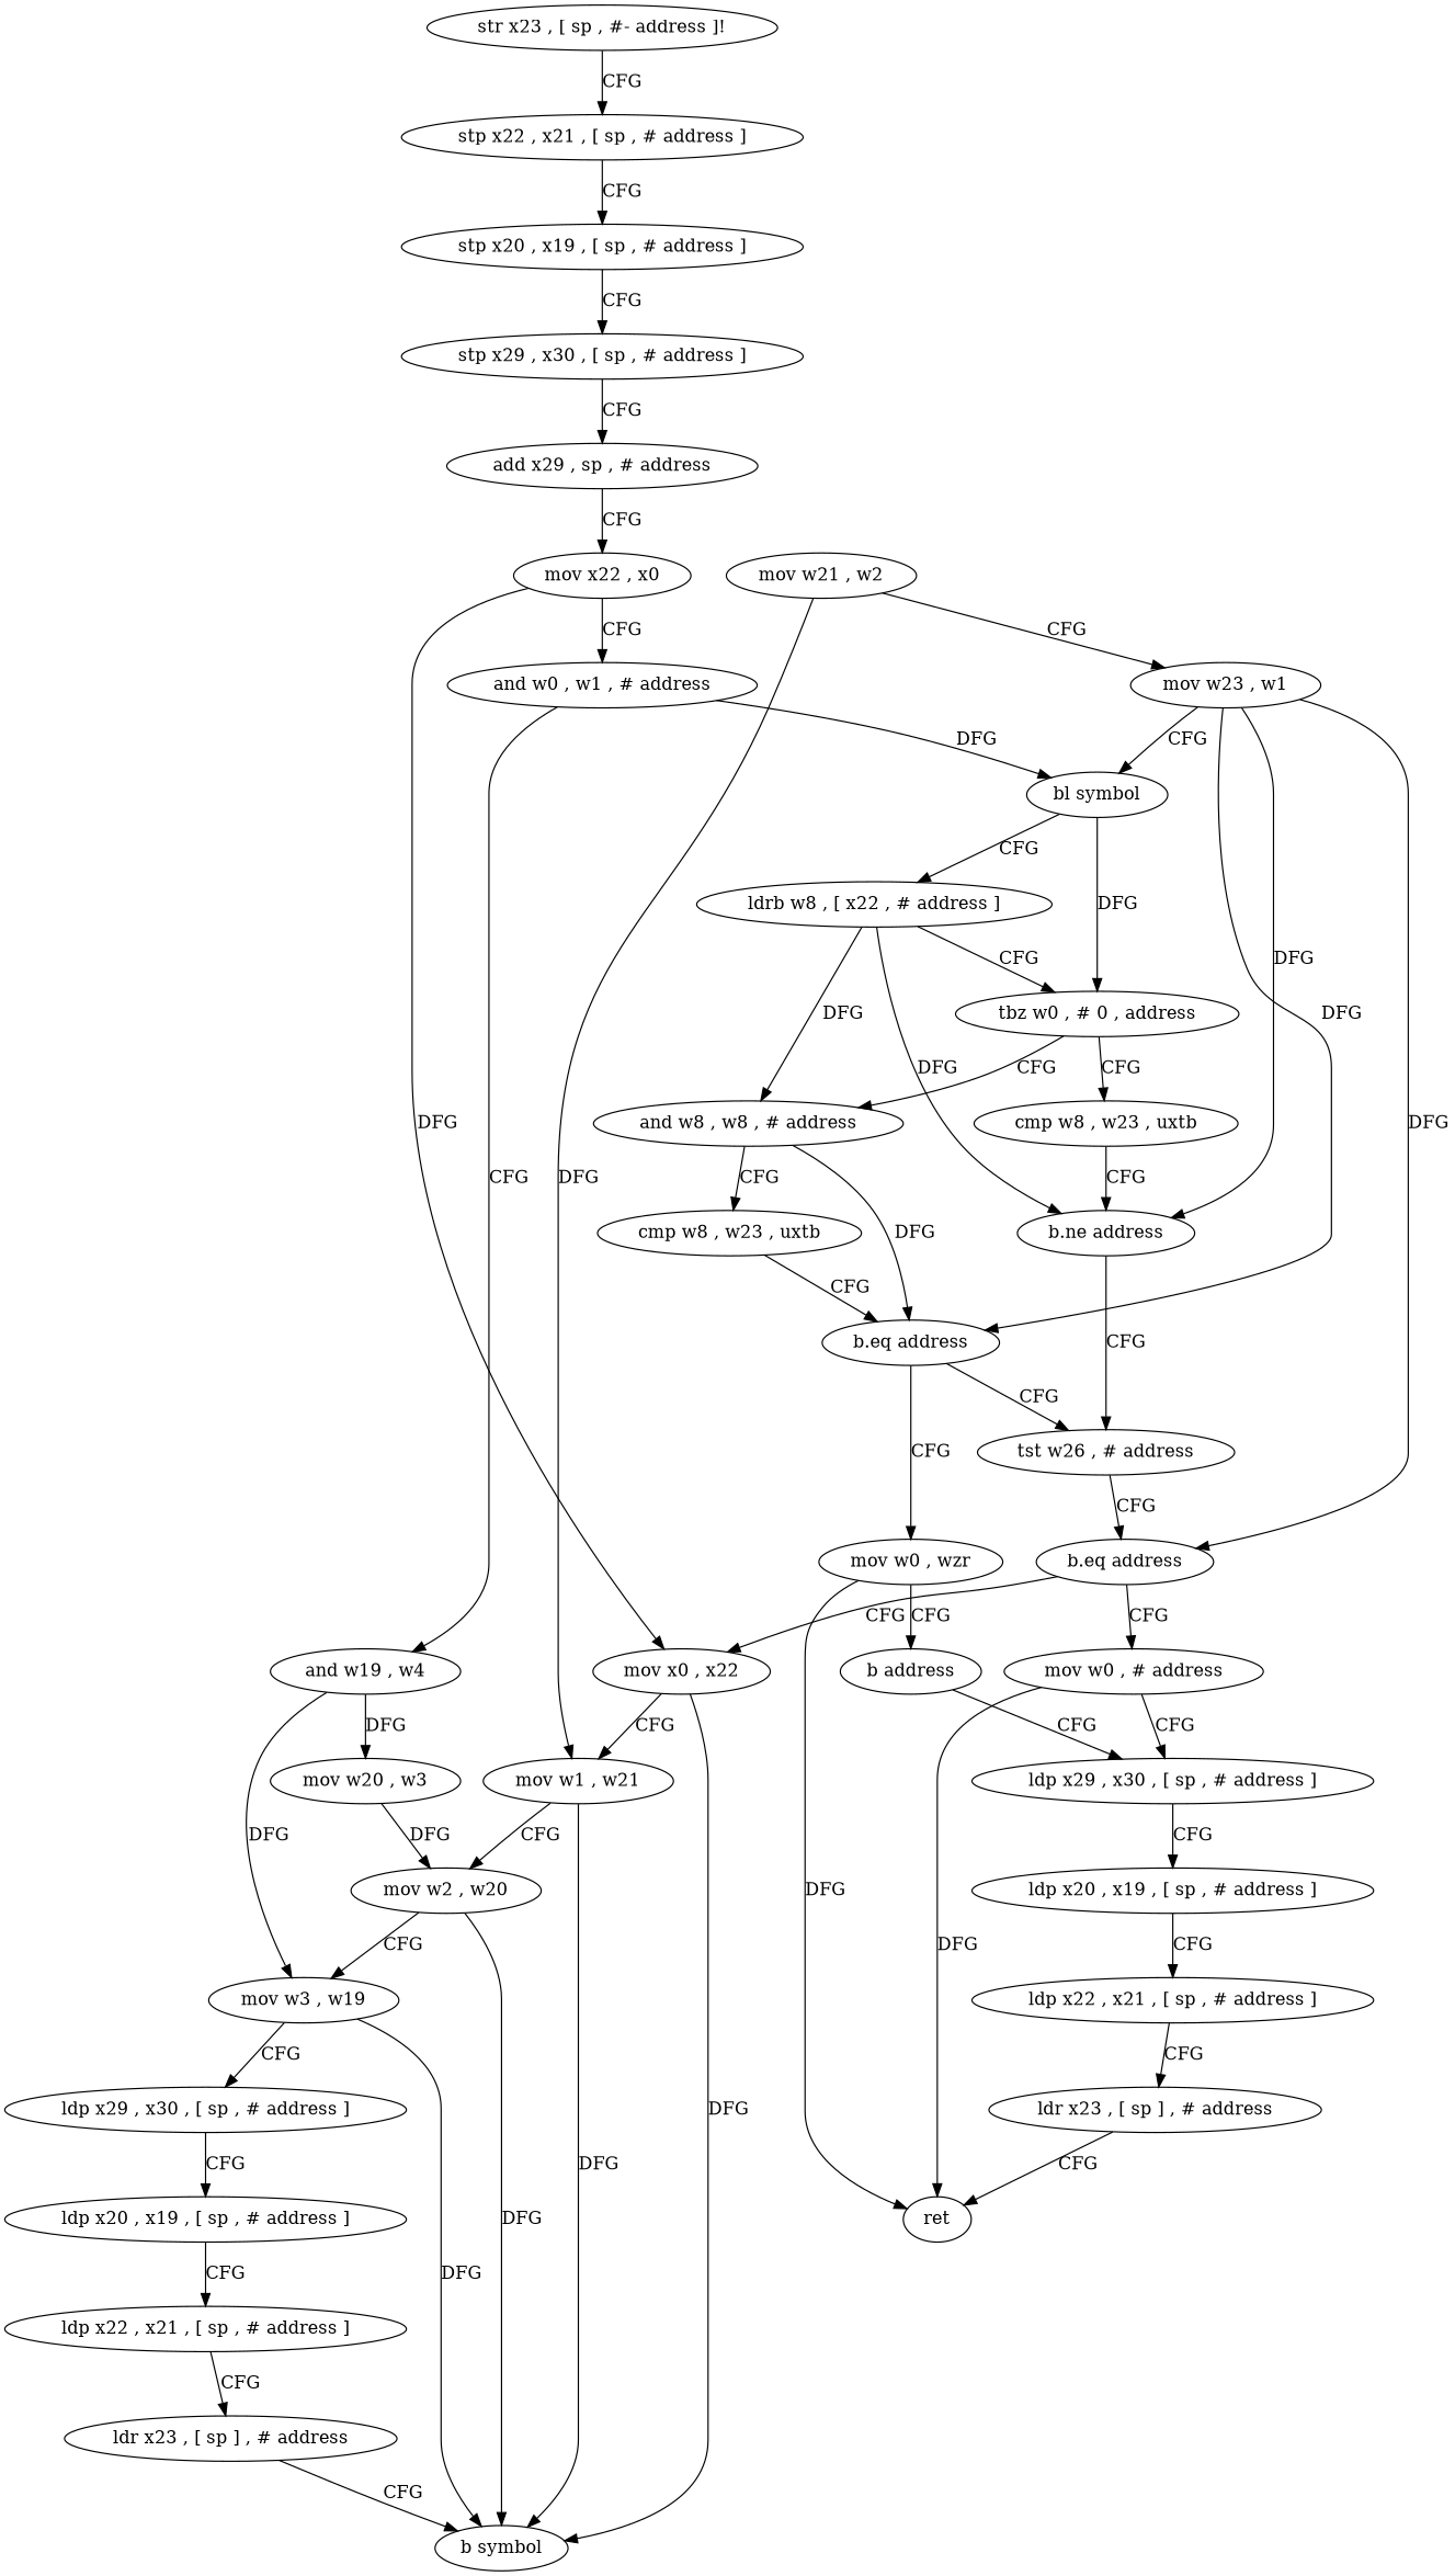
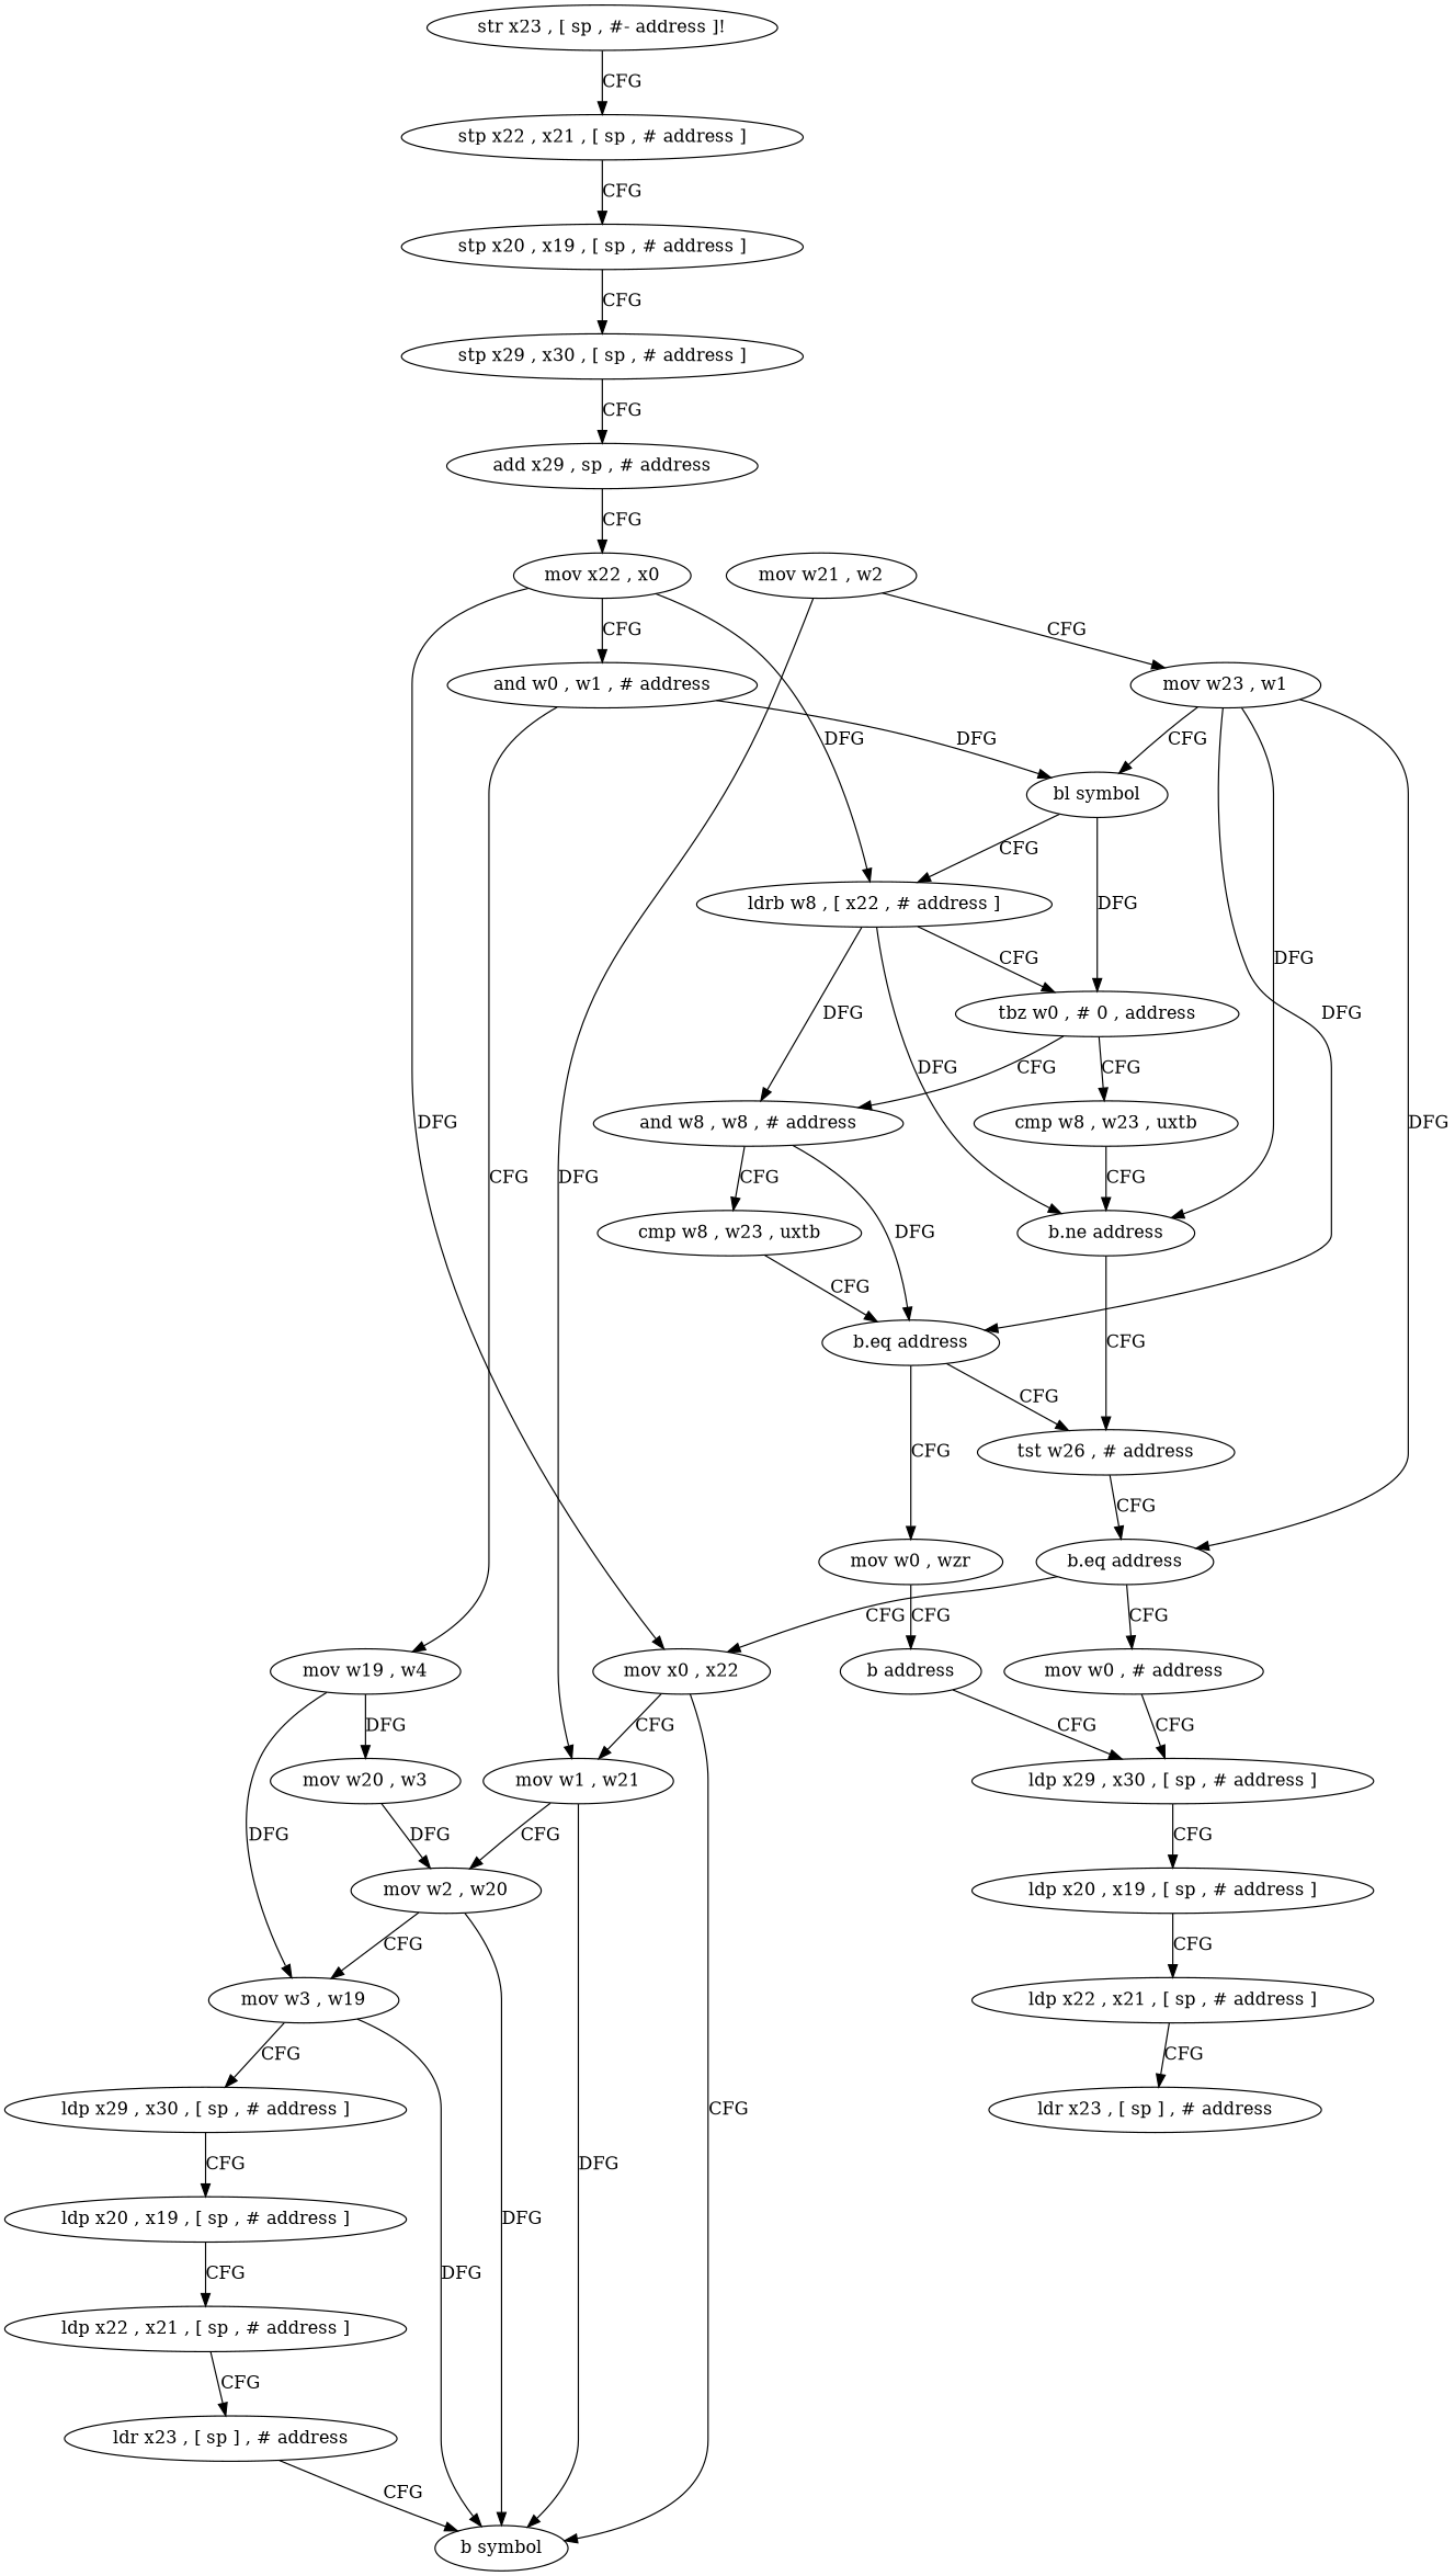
  digraph {
    n1 [label="str x23 , [ sp , #- address ]!"]
    n2 [label="stp x22 , x21 , [ sp , # address ]"]
    n3 [label="stp x20 , x19 , [ sp , # address ]"]
    n4 [label="stp x29 , x30 , [ sp , # address ]"]
    n5 [label="add x29 , sp , # address"]
    n6 [label="mov x22 , x0"]
    n7 [label="and w0 , w1 , # address"]
    n8 [label="ldrb w8 , [ x22 , # address ]"]
    n9 [label="mov x0 , x22"]
-   n10 [label="and w19 , w4"]
+   n10 [label="mov w19 , w4"]
    n11 [label="bl symbol"]
    n12 [label="b.ne address"]
    n13 [label="tbz w0 , # 0 , address"]
    n14 [label="and w8 , w8 , # address"]
    n15 [label="mov w1 , w21"]
    n16 [label="b symbol"]
    n17 [label="mov w20 , w3"]
    n18 [label="mov w3 , w19"]
    n19 [label="mov w2 , w20"]
    n20 [label="ldp x29 , x30 , [ sp , # address ]"]
    n21 [label="mov w21 , w2"]
    n22 [label="mov w23 , w1"]
    n23 [label="b.eq address"]
    n24 [label="b.eq address"]
    n25 [label="tst w26 , # address"]
    n26 [label="mov w0 , wzr"]
    n27 [label="mov w0 , # address"]
    n28 [label="cmp w8 , w23 , uxtb"]
    n29 [label="cmp w8 , w23 , uxtb"]
    n30 [label="b address"]
-   n31 [label=ret]
    n32 [label="ldp x29 , x30 , [ sp , # address ]"]
    n33 [label="ldp x20 , x19 , [ sp , # address ]"]
    n34 [label="ldp x22 , x21 , [ sp , # address ]"]
    n35 [label="ldr x23 , [ sp ] , # address"]
    n36 [label="ldp x20 , x19 , [ sp , # address ]"]
    n37 [label="ldp x22 , x21 , [ sp , # address ]"]
    n38 [label="ldr x23 , [ sp ] , # address"]
    n1 -> n2 [label=CFG]
    n2 -> n3 [label=CFG]
    n3 -> n4 [label=CFG]
    n4 -> n5 [label=CFG]
    n5 -> n6 [label=CFG]
    n6 -> n7 [label=CFG]
+   n6 -> n8 [label=DFG]
    n6 -> n9 [label=DFG]
    n7 -> n10 [label=CFG]
    n7 -> n11 [label=DFG]
    n8 -> n12 [label=DFG]
    n8 -> n13 [label=CFG]
    n8 -> n14 [label=DFG]
    n9 -> n15 [label=CFG]
-   n9 -> n16 [label=DFG]
+   n9 -> n16 [label=CFG]
    n10 -> n17 [label=DFG]
    n10 -> n18 [label=DFG]
    n11 -> n8 [label=CFG]
    n11 -> n13 [label=DFG]
    n12 -> n25 [label=CFG]
    n13 -> n14 [label=CFG]
    n13 -> n28 [label=CFG]
    n14 -> n23 [label=DFG]
    n14 -> n29 [label=CFG]
    n15 -> n16 [label=DFG]
    n15 -> n19 [label=CFG]
    n17 -> n19 [label=DFG]
    n18 -> n16 [label=DFG]
    n18 -> n20 [label=CFG]
    n19 -> n16 [label=DFG]
    n19 -> n18 [label=CFG]
    n20 -> n36 [label=CFG]
    n21 -> n15 [label=DFG]
    n21 -> n22 [label=CFG]
    n22 -> n11 [label=CFG]
    n22 -> n12 [label=DFG]
    n22 -> n23 [label=DFG]
    n22 -> n24 [label=DFG]
    n23 -> n25 [label=CFG]
    n23 -> n26 [label=CFG]
    n24 -> n9 [label=CFG]
    n24 -> n27 [label=CFG]
    n25 -> n24 [label=CFG]
    n26 -> n30 [label=CFG]
-   n26 -> n31 [label=DFG]
-   n27 -> n31 [label=DFG]
    n27 -> n32 [label=CFG]
    n28 -> n12 [label=CFG]
    n29 -> n23 [label=CFG]
    n30 -> n32 [label=CFG]
    n32 -> n33 [label=CFG]
    n33 -> n34 [label=CFG]
    n34 -> n35 [label=CFG]
-   n35 -> n31 [label=CFG]
    n36 -> n37 [label=CFG]
    n37 -> n38 [label=CFG]
    n38 -> n16 [label=CFG]
  }
